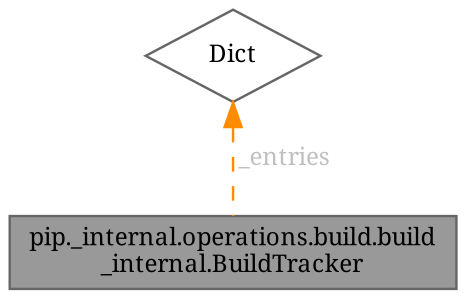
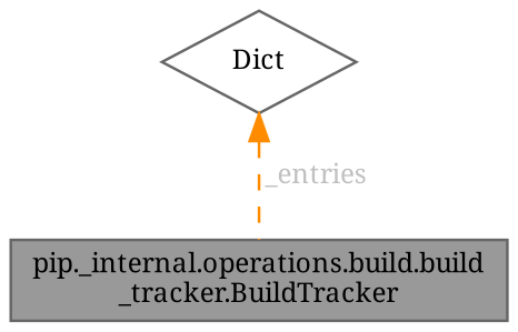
  digraph {
    fontname="Noto Serif"
    node [color=gray40 fontname="Noto Serif" fontsize=10 style=filled]
-   n1 [fillcolor=grey60 fontcolor=black height=0.2 label="pip._internal.operations.build.build\l_internal.BuildTracker" shape=box width=0.4]
+   n1 [fillcolor=grey60 fontcolor=black height=0.2 label="pip._internal.operations.build.build\l_tracker.BuildTracker" shape=box width=0.4]
    n2 [fillcolor=white height=0.2 label=Dict shape=diamond width=0.4]
    n2 -> n1 [color=darkorange dir=back fontcolor=grey fontname="Noto Serif" fontsize=10 label=" _entries" labelfontname=Helvetica labelfontsize=10 style=dashed]
  }
